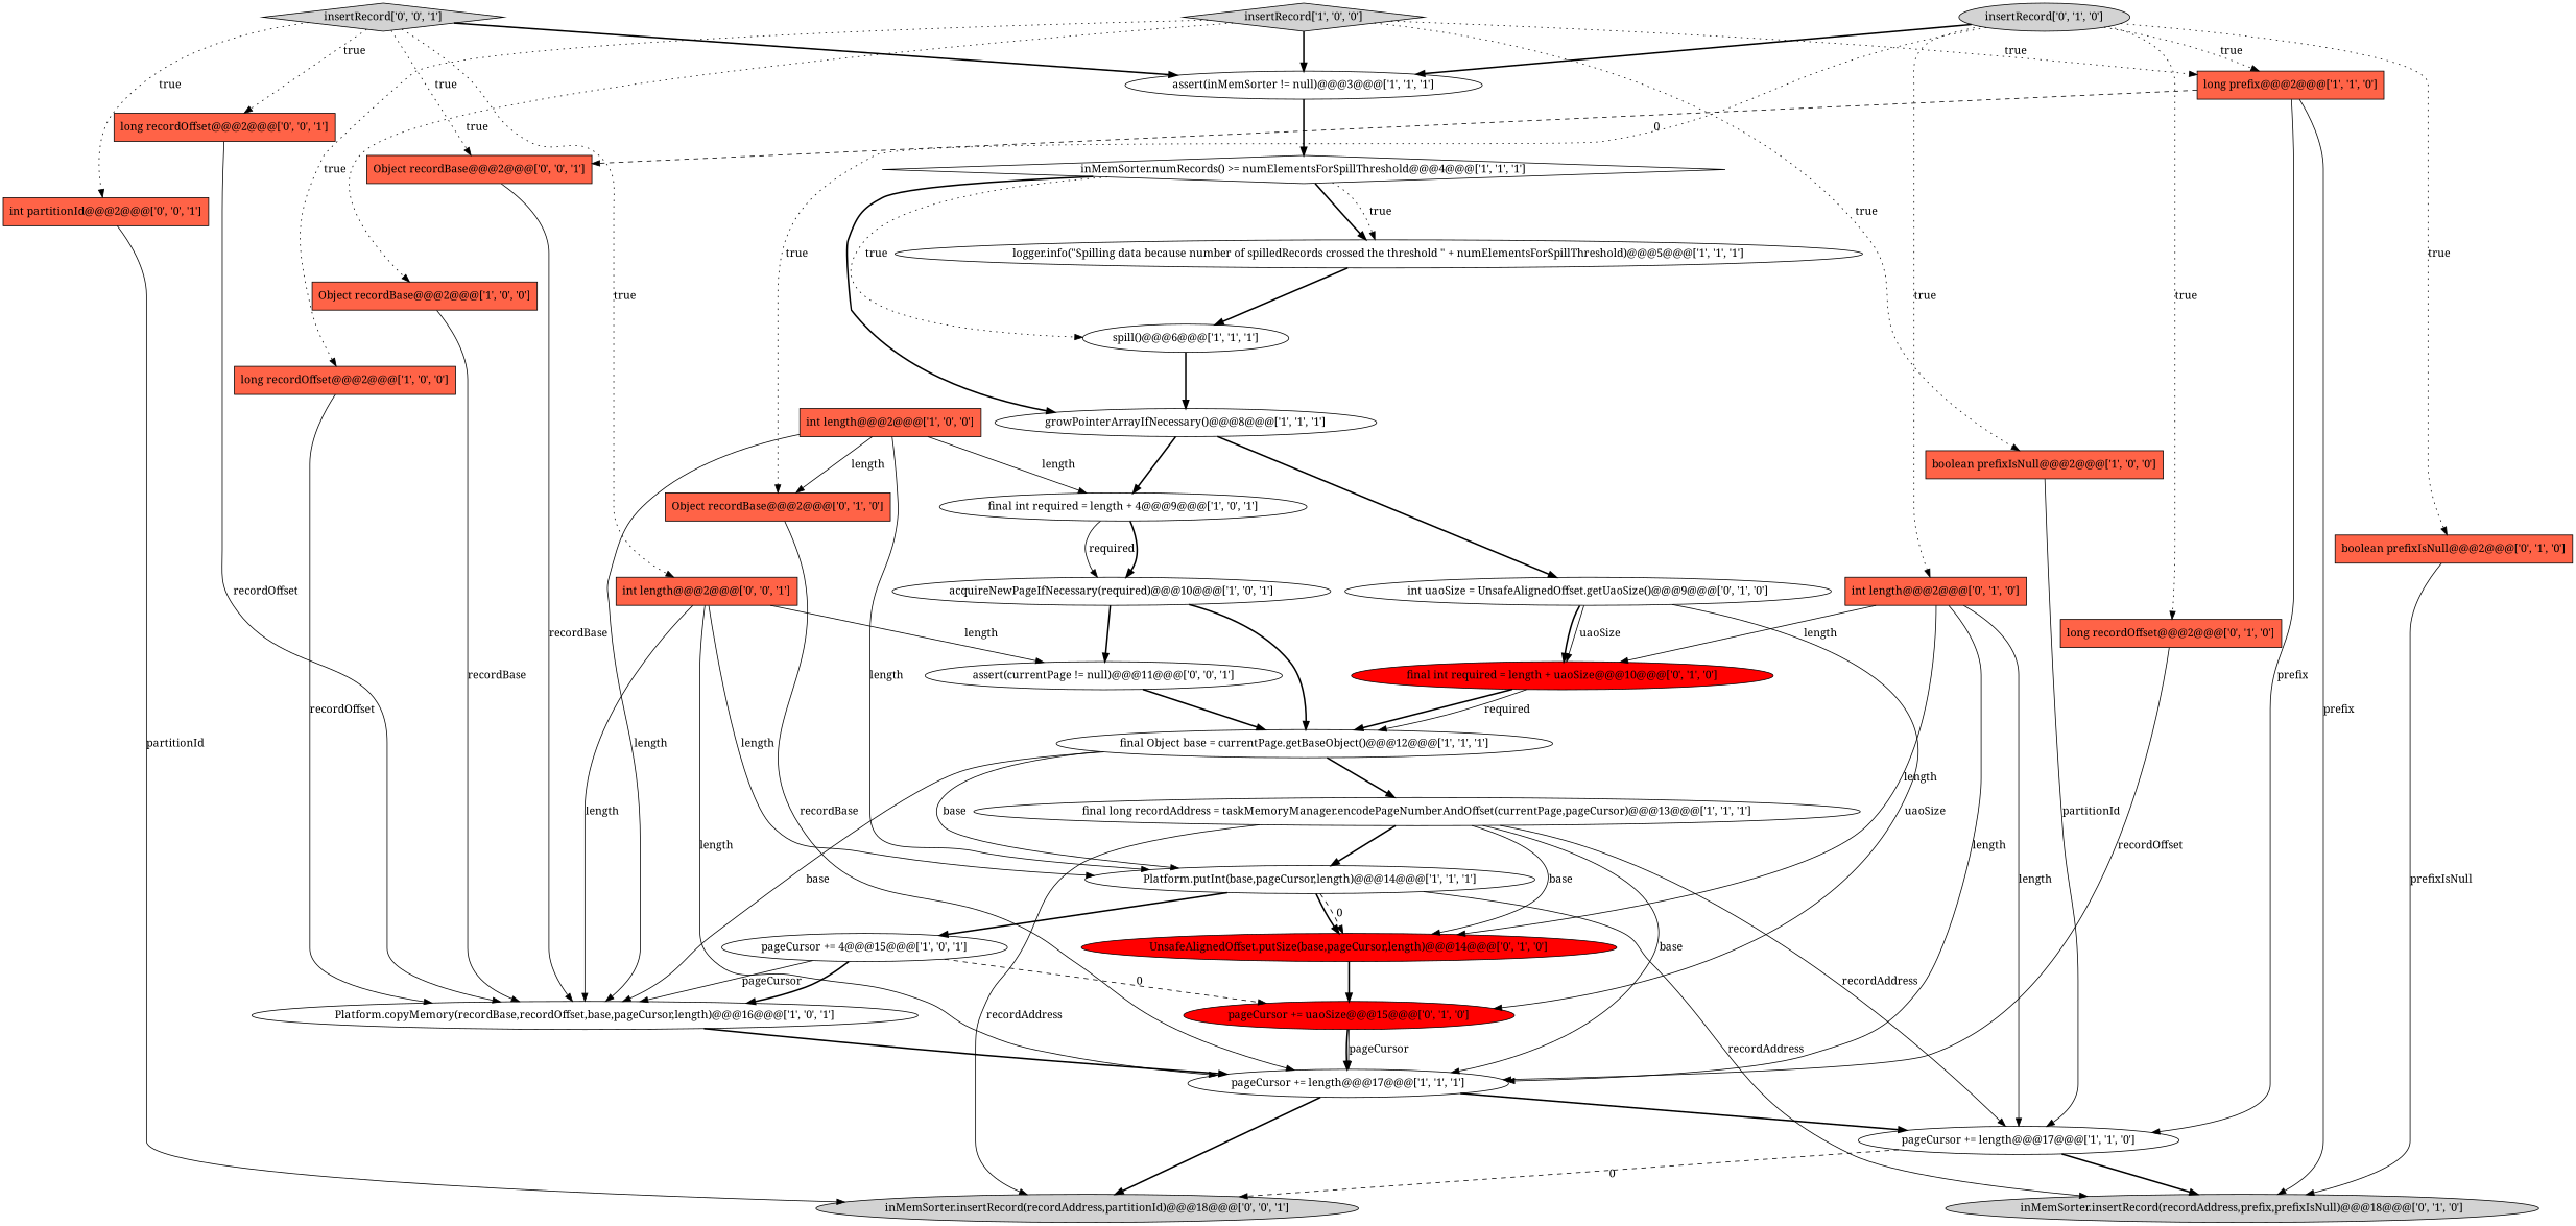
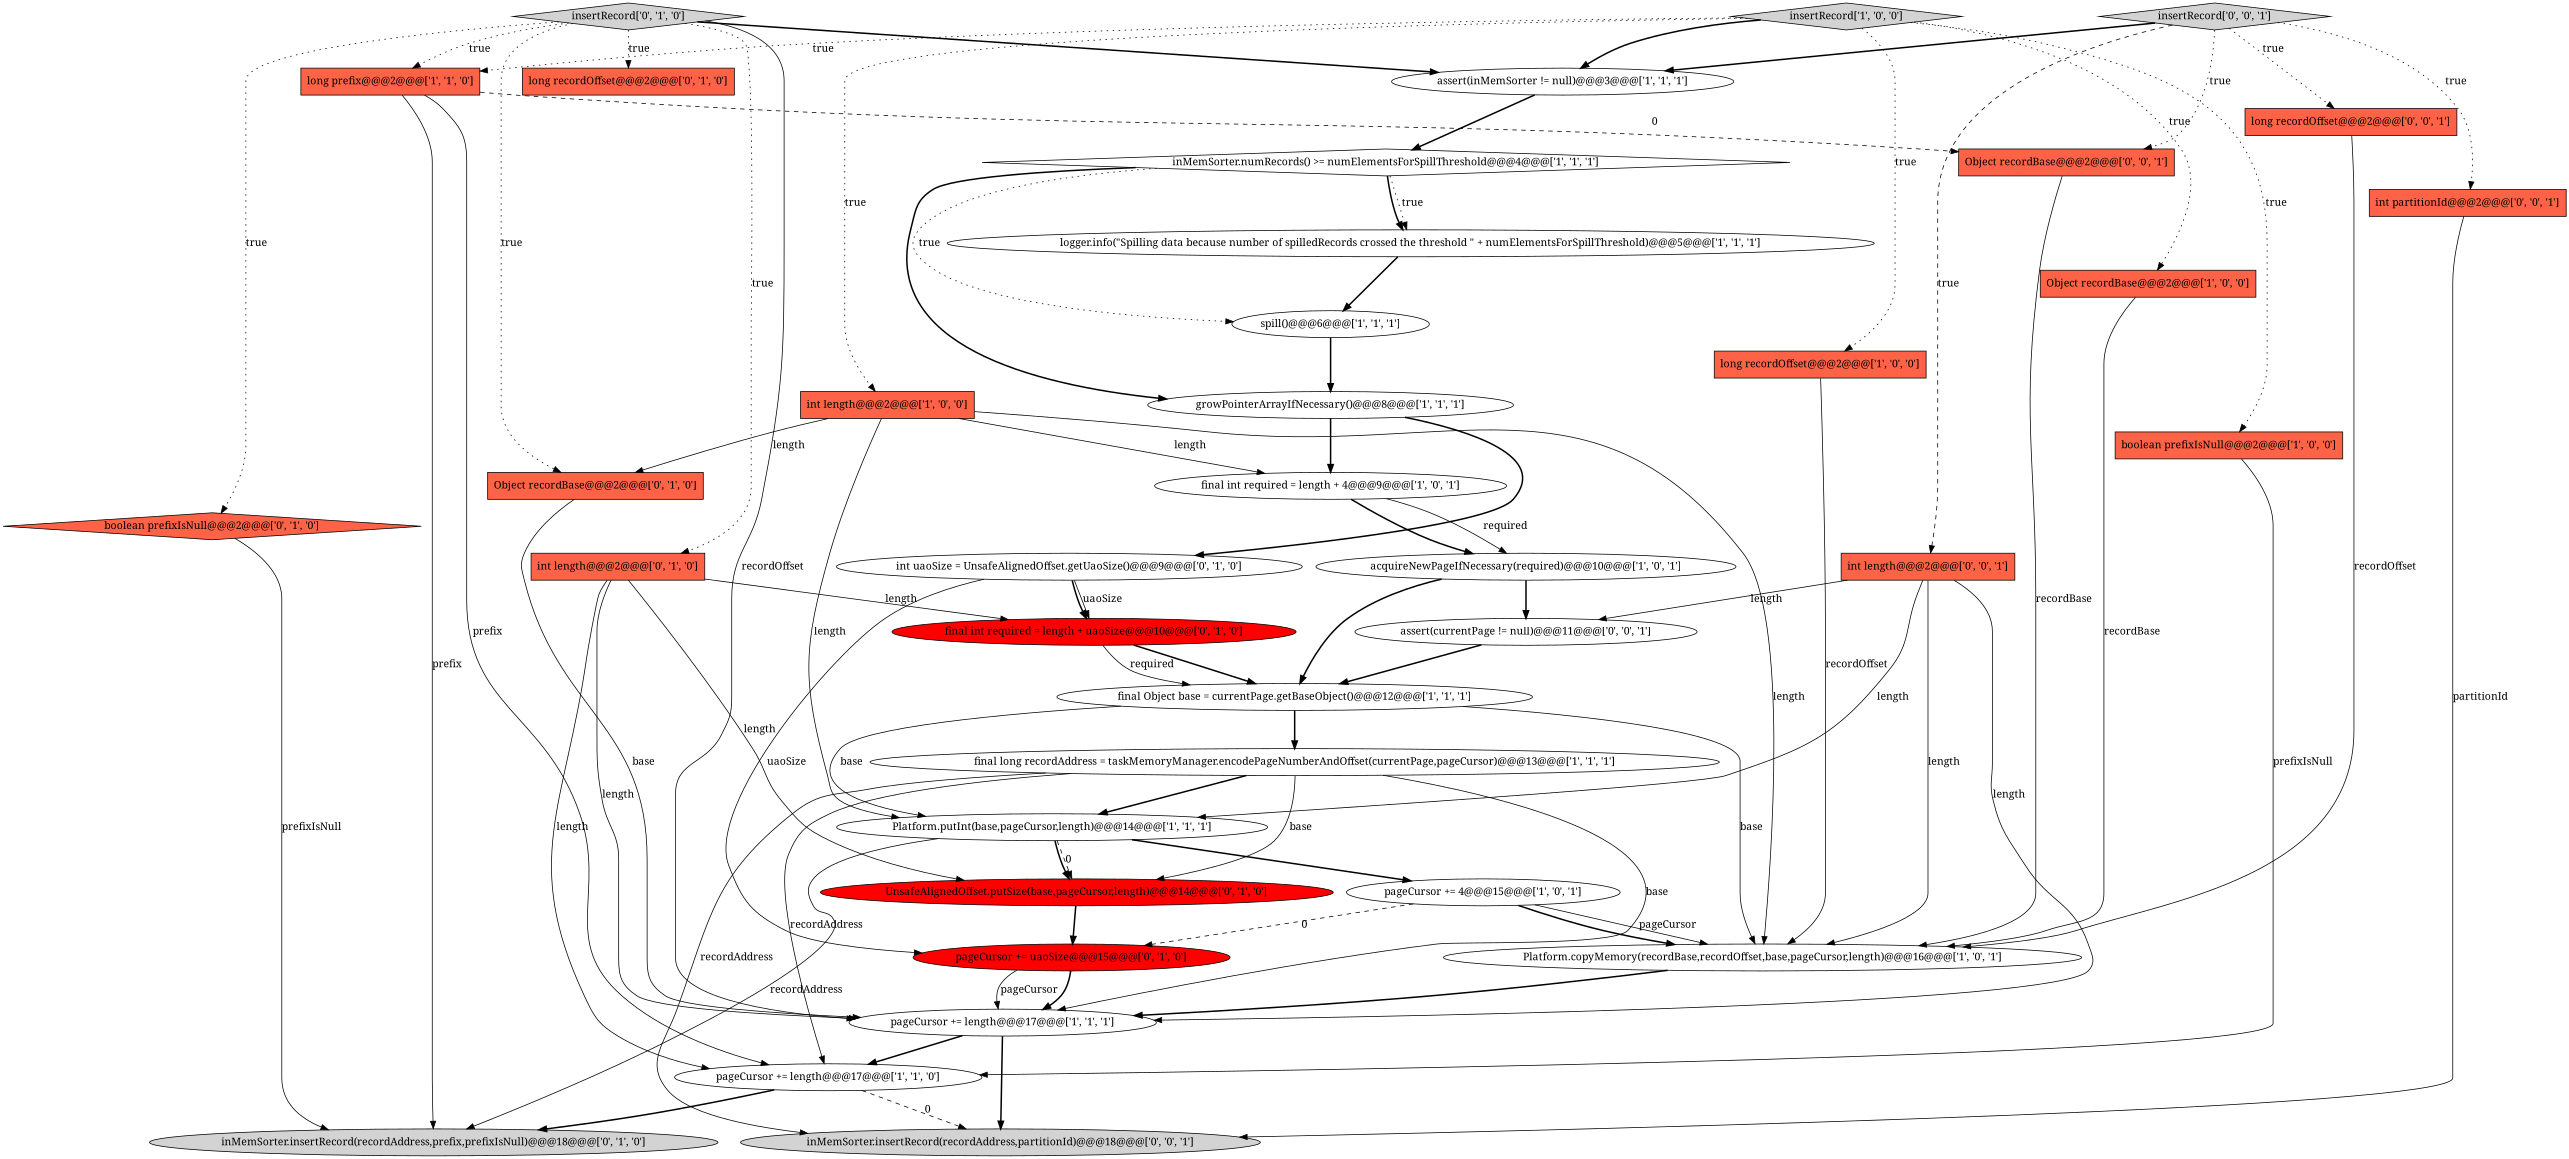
  digraph {
    fontname="Noto Serif"
    node [fillcolor=white fontname="Noto Serif" shape=ellipse style=filled]
    edge [fontname="Noto Serif" style=solid]
    n1 [label="final long recordAddress = taskMemoryManager.encodePageNumberAndOffset(currentPage,pageCursor)@@@13@@@['1', '1', '1']"]
    n2 [label="pageCursor += length@@@17@@@['1', '1', '1']"]
    n3 [fillcolor=red label="UnsafeAlignedOffset.putSize(base,pageCursor,length)@@@14@@@['0', '1', '0']"]
    n4 [label="Platform.putInt(base,pageCursor,length)@@@14@@@['1', '1', '1']"]
    n5 [fillcolor=lightgray label="inMemSorter.insertRecord(recordAddress,partitionId)@@@18@@@['0', '0', '1']"]
    n6 [label="pageCursor += length@@@17@@@['1', '1', '0']"]
    n7 [fillcolor=red label="pageCursor += uaoSize@@@15@@@['0', '1', '0']"]
    n8 [fillcolor=lightgray label="inMemSorter.insertRecord(recordAddress,prefix,prefixIsNull)@@@18@@@['0', '1', '0']"]
    n9 [label="pageCursor += 4@@@15@@@['1', '0', '1']"]
    n10 [fillcolor=tomato label="int length@@@2@@@['1', '0', '0']" shape=box]
    n11 [label="Platform.copyMemory(recordBase,recordOffset,base,pageCursor,length)@@@16@@@['1', '0', '1']"]
    n12 [label="final int required = length + 4@@@9@@@['1', '0', '1']"]
    n13 [fillcolor=tomato label="Object recordBase@@@2@@@['0', '1', '0']" shape=box]
    n14 [label="acquireNewPageIfNecessary(required)@@@10@@@['1', '0', '1']"]
-   n15 [fillcolor=tomato label="boolean prefixIsNull@@@2@@@['0', '1', '0']" shape=box]
+   n15 [fillcolor=tomato label="boolean prefixIsNull@@@2@@@['0', '1', '0']" shape=diamond]
    n16 [label="final Object base = currentPage.getBaseObject()@@@12@@@['1', '1', '1']"]
    n17 [label="growPointerArrayIfNecessary()@@@8@@@['1', '1', '1']"]
    n18 [label="int uaoSize = UnsafeAlignedOffset.getUaoSize()@@@9@@@['0', '1', '0']"]
    n19 [fillcolor=red label="final int required = length + uaoSize@@@10@@@['0', '1', '0']"]
    n20 [fillcolor=lightgray label="insertRecord['0', '0', '1']" shape=diamond]
    n21 [fillcolor=tomato label="long recordOffset@@@2@@@['0', '0', '1']" shape=box]
    n22 [fillcolor=tomato label="int partitionId@@@2@@@['0', '0', '1']" shape=box]
    n23 [label="assert(inMemSorter != null)@@@3@@@['1', '1', '1']"]
    n24 [fillcolor=tomato label="int length@@@2@@@['0', '0', '1']" shape=box]
    n25 [fillcolor=tomato label="Object recordBase@@@2@@@['0', '0', '1']" shape=box]
    n26 [label="inMemSorter.numRecords() >= numElementsForSpillThreshold@@@4@@@['1', '1', '1']" shape=diamond]
    n27 [label="assert(currentPage != null)@@@11@@@['0', '0', '1']"]
    n28 [fillcolor=tomato label="Object recordBase@@@2@@@['1', '0', '0']" shape=box]
    n29 [label="spill()@@@6@@@['1', '1', '1']"]
    n30 [label="logger.info(\"Spilling data because number of spilledRecords crossed the threshold \" + numElementsForSpillThreshold)@@@5@@@['1', '1', '1']"]
    n31 [fillcolor=lightgray label="insertRecord['1', '0', '0']" shape=diamond]
    n32 [fillcolor=tomato label="long prefix@@@2@@@['1', '1', '0']" shape=box]
    n33 [fillcolor=tomato label="long recordOffset@@@2@@@['1', '0', '0']" shape=box]
    n34 [fillcolor=tomato label="boolean prefixIsNull@@@2@@@['1', '0', '0']" shape=box]
-   n35 [fillcolor=lightgray label="insertRecord['0', '1', '0']"]
+   n35 [fillcolor=lightgray label="insertRecord['0', '1', '0']" shape=diamond]
    n36 [fillcolor=tomato label="long recordOffset@@@2@@@['0', '1', '0']" shape=box]
    n37 [fillcolor=tomato label="int length@@@2@@@['0', '1', '0']" shape=box]
    n1 -> n2 [label=base]
    n1 -> n3 [label=base]
    n1 -> n4 [style=bold]
    n1 -> n5 [label=recordAddress]
    n1 -> n6 [label=recordAddress]
    n2 -> n5 [style=bold]
    n2 -> n6 [style=bold]
    n3 -> n7 [style=bold]
    n4 -> n3 [style=bold]
    n4 -> n3 [label=0 style=dashed]
    n4 -> n8 [label=recordAddress]
    n4 -> n9 [style=bold]
    n6 -> n5 [label=0 style=dashed]
    n6 -> n8 [style=bold]
    n7 -> n2 [style=bold]
    n7 -> n2 [label=pageCursor]
    n9 -> n7 [label=0 style=dashed]
    n9 -> n11 [label=pageCursor]
    n9 -> n11 [style=bold]
    n10 -> n4 [label=length]
    n10 -> n11 [label=length]
    n10 -> n12 [label=length]
    n10 -> n13 [label=length]
    n11 -> n2 [style=bold]
    n12 -> n14 [label=required]
    n12 -> n14 [style=bold]
-   n13 -> n2 [label=recordBase]
+   n13 -> n2 [label=base]
    n14 -> n16 [style=bold]
    n14 -> n27 [style=bold]
    n15 -> n8 [label=prefixIsNull]
    n16 -> n1 [style=bold]
    n16 -> n4 [label=base]
    n16 -> n11 [label=base]
    n17 -> n12 [style=bold]
    n17 -> n18 [style=bold]
    n18 -> n7 [label=uaoSize]
    n18 -> n19 [style=bold]
    n18 -> n19 [label=uaoSize]
    n19 -> n16 [style=bold]
    n19 -> n16 [label=required]
    n20 -> n21 [label=true style=dotted]
    n20 -> n22 [label=true style=dotted]
    n20 -> n23 [style=bold]
-   n20 -> n24 [label=true style=dotted]
+   n20 -> n24 [label=true style=dashed]
    n20 -> n25 [label=true style=dotted]
    n21 -> n11 [label=recordOffset]
    n22 -> n5 [label=partitionId]
    n23 -> n26 [style=bold]
    n24 -> n2 [label=length]
    n24 -> n4 [label=length]
    n24 -> n11 [label=length]
    n24 -> n27 [label=length]
    n25 -> n11 [label=recordBase]
    n26 -> n17 [style=bold]
    n26 -> n29 [label=true style=dotted]
    n26 -> n30 [style=bold]
    n26 -> n30 [label=true style=dotted]
    n27 -> n16 [style=bold]
    n28 -> n11 [label=recordBase]
    n29 -> n17 [style=bold]
    n30 -> n29 [style=bold]
+   n31 -> n10 [label=true style=dotted]
    n31 -> n23 [style=bold]
    n31 -> n28 [label=true style=dotted]
    n31 -> n32 [label=true style=dotted]
    n31 -> n33 [label=true style=dotted]
    n31 -> n34 [label=true style=dotted]
    n32 -> n6 [label=prefix]
    n32 -> n8 [label=prefix]
    n32 -> n25 [label=0 style=dashed]
    n33 -> n11 [label=recordOffset]
-   n34 -> n6 [label=partitionId]
+   n34 -> n6 [label=prefixIsNull]
    n35 -> n13 [label=true style=dotted]
    n35 -> n15 [label=true style=dotted]
    n35 -> n23 [style=bold]
    n35 -> n32 [label=true style=dotted]
    n35 -> n36 [label=true style=dotted]
    n35 -> n37 [label=true style=dotted]
-   n36 -> n2 [label=recordOffset]
+   n35 -> n2 [label=recordOffset]
    n37 -> n2 [label=length]
    n37 -> n3 [label=length]
    n37 -> n6 [label=length]
    n37 -> n19 [label=length]
  }
